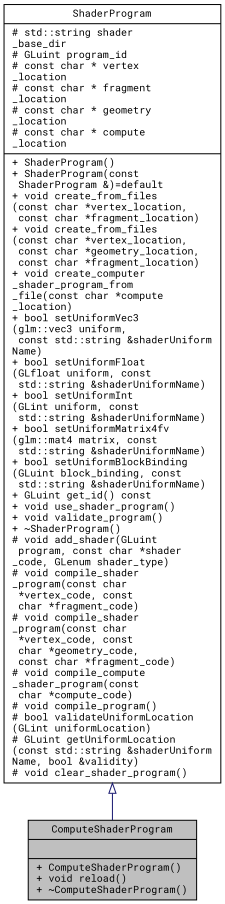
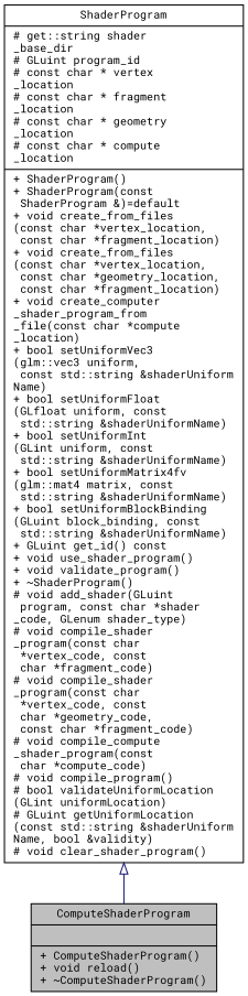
  digraph {
    fontname="Roboto Mono"
    node [color=black fontname="Roboto Mono" fontsize=10 shape=record]
    n1 [fillcolor=grey75 fontcolor=black height=0.2 label="{ComputeShaderProgram\n||+  ComputeShaderProgram()\l+ void reload()\l+  ~ComputeShaderProgram()\l}" style=filled width=0.4]
-   n2 [height=0.2 label="{ShaderProgram\n|# std::string shader\l_base_dir\l# GLuint program_id\l# const char * vertex\l_location\l# const char * fragment\l_location\l# const char * geometry\l_location\l# const char * compute\l_location\l|+  ShaderProgram()\l+  ShaderProgram(const\l ShaderProgram &)=default\l+ void create_from_files\l(const char *vertex_location,\l const char *fragment_location)\l+ void create_from_files\l(const char *vertex_location,\l const char *geometry_location,\l const char *fragment_location)\l+ void create_computer\l_shader_program_from\l_file(const char *compute\l_location)\l+ bool setUniformVec3\l(glm::vec3 uniform,\l const std::string &shaderUniform\lName)\l+ bool setUniformFloat\l(GLfloat uniform, const\l std::string &shaderUniformName)\l+ bool setUniformInt\l(GLint uniform, const\l std::string &shaderUniformName)\l+ bool setUniformMatrix4fv\l(glm::mat4 matrix, const\l std::string &shaderUniformName)\l+ bool setUniformBlockBinding\l(GLuint block_binding, const\l std::string &shaderUniformName)\l+ GLuint get_id() const\l+ void use_shader_program()\l+ void validate_program()\l+  ~ShaderProgram()\l# void add_shader(GLuint\l program, const char *shader\l_code, GLenum shader_type)\l# void compile_shader\l_program(const char\l *vertex_code, const\l char *fragment_code)\l# void compile_shader\l_program(const char\l *vertex_code, const\l char *geometry_code,\l const char *fragment_code)\l# void compile_compute\l_shader_program(const\l char *compute_code)\l# void compile_program()\l# bool validateUniformLocation\l(GLint uniformLocation)\l# GLuint getUniformLocation\l(const std::string &shaderUniform\lName, bool &validity)\l# void clear_shader_program()\l}" width=0.4]
+   n2 [height=0.2 label="{ShaderProgram\n|# get::string shader\l_base_dir\l# GLuint program_id\l# const char * vertex\l_location\l# const char * fragment\l_location\l# const char * geometry\l_location\l# const char * compute\l_location\l|+  ShaderProgram()\l+  ShaderProgram(const\l ShaderProgram &)=default\l+ void create_from_files\l(const char *vertex_location,\l const char *fragment_location)\l+ void create_from_files\l(const char *vertex_location,\l const char *geometry_location,\l const char *fragment_location)\l+ void create_computer\l_shader_program_from\l_file(const char *compute\l_location)\l+ bool setUniformVec3\l(glm::vec3 uniform,\l const std::string &shaderUniform\lName)\l+ bool setUniformFloat\l(GLfloat uniform, const\l std::string &shaderUniformName)\l+ bool setUniformInt\l(GLint uniform, const\l std::string &shaderUniformName)\l+ bool setUniformMatrix4fv\l(glm::mat4 matrix, const\l std::string &shaderUniformName)\l+ bool setUniformBlockBinding\l(GLuint block_binding, const\l std::string &shaderUniformName)\l+ GLuint get_id() const\l+ void use_shader_program()\l+ void validate_program()\l+  ~ShaderProgram()\l# void add_shader(GLuint\l program, const char *shader\l_code, GLenum shader_type)\l# void compile_shader\l_program(const char\l *vertex_code, const\l char *fragment_code)\l# void compile_shader\l_program(const char\l *vertex_code, const\l char *geometry_code,\l const char *fragment_code)\l# void compile_compute\l_shader_program(const\l char *compute_code)\l# void compile_program()\l# bool validateUniformLocation\l(GLint uniformLocation)\l# GLuint getUniformLocation\l(const std::string &shaderUniform\lName, bool &validity)\l# void clear_shader_program()\l}" width=0.4]
    n2 -> n1 [arrowtail=onormal color=midnightblue dir=back fontname="Roboto Mono" fontsize=10 labelfontname=Helvetica labelfontsize=10 style=solid]
  }
